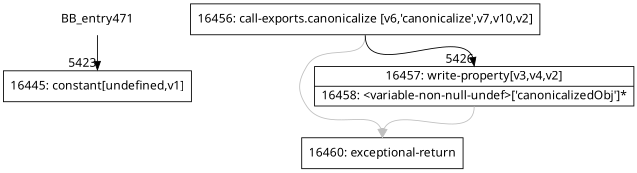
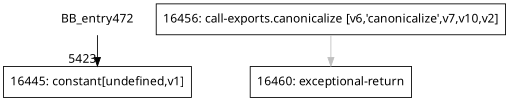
  digraph {
    fontname="Noto Sans"
    rankdir=TD
    node [fontname="Noto Sans" shape=record]
    edge [fontname="Noto Sans" headport=n tailport=s]
-   BB_entry471 [shape=none]
+   BB_entry471 [shape=none label=BB_entry472]
    n2 [label="{16445: constant[undefined,v1]}"]
    n3 [label="{16456: call-exports.canonicalize [v6,'canonicalize',v7,v10,v2]}"]
    n4 [label="{16460: exceptional-return}"]
-   n5 [label="{16457: write-property[v3,v4,v2]|16458: \<variable-non-null-undef\>['canonicalizedObj']*}"]
    BB_entry471 -> n2 [headlabel="    5423"]
    n3 -> n4 [color=gray]
-   n3 -> n5 [headlabel="      5426"]
-   n5 -> n4 [color=gray]
  }
